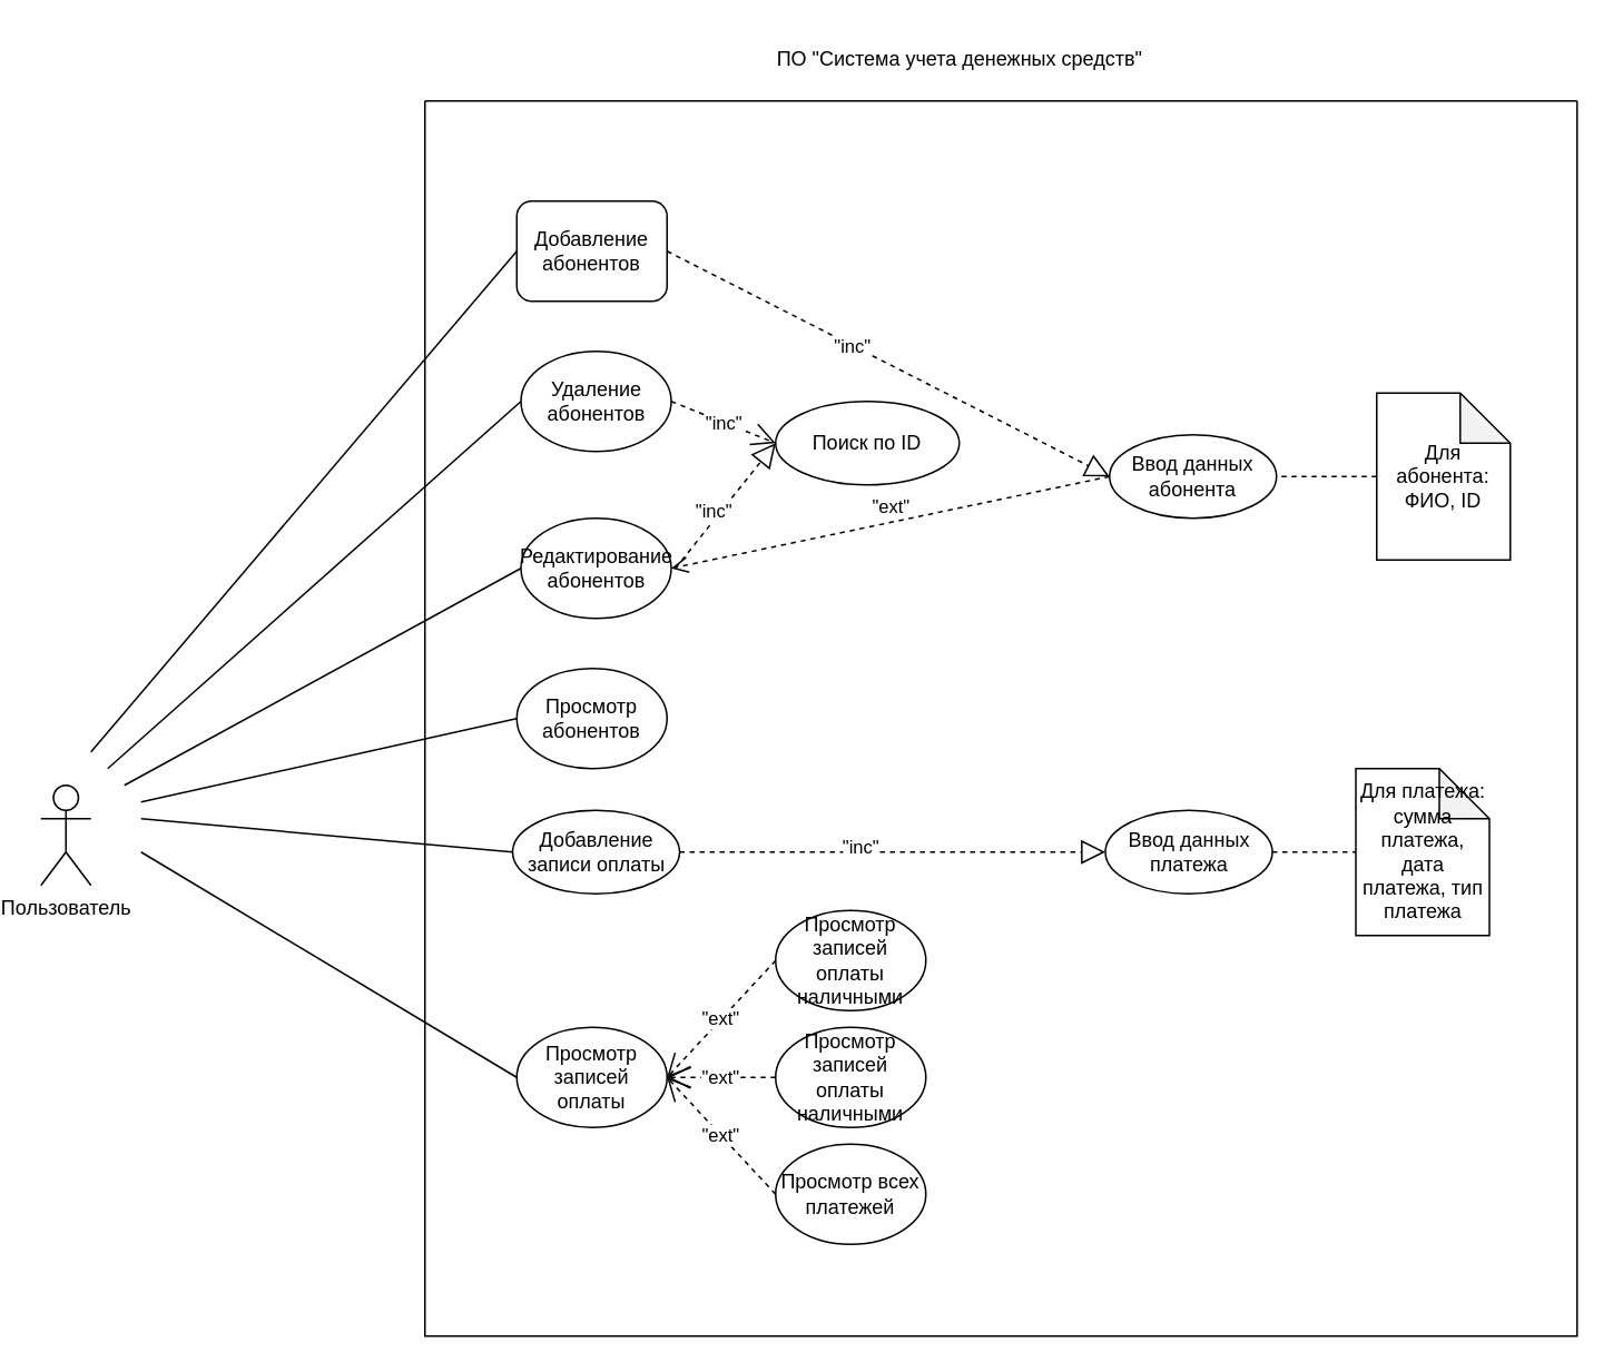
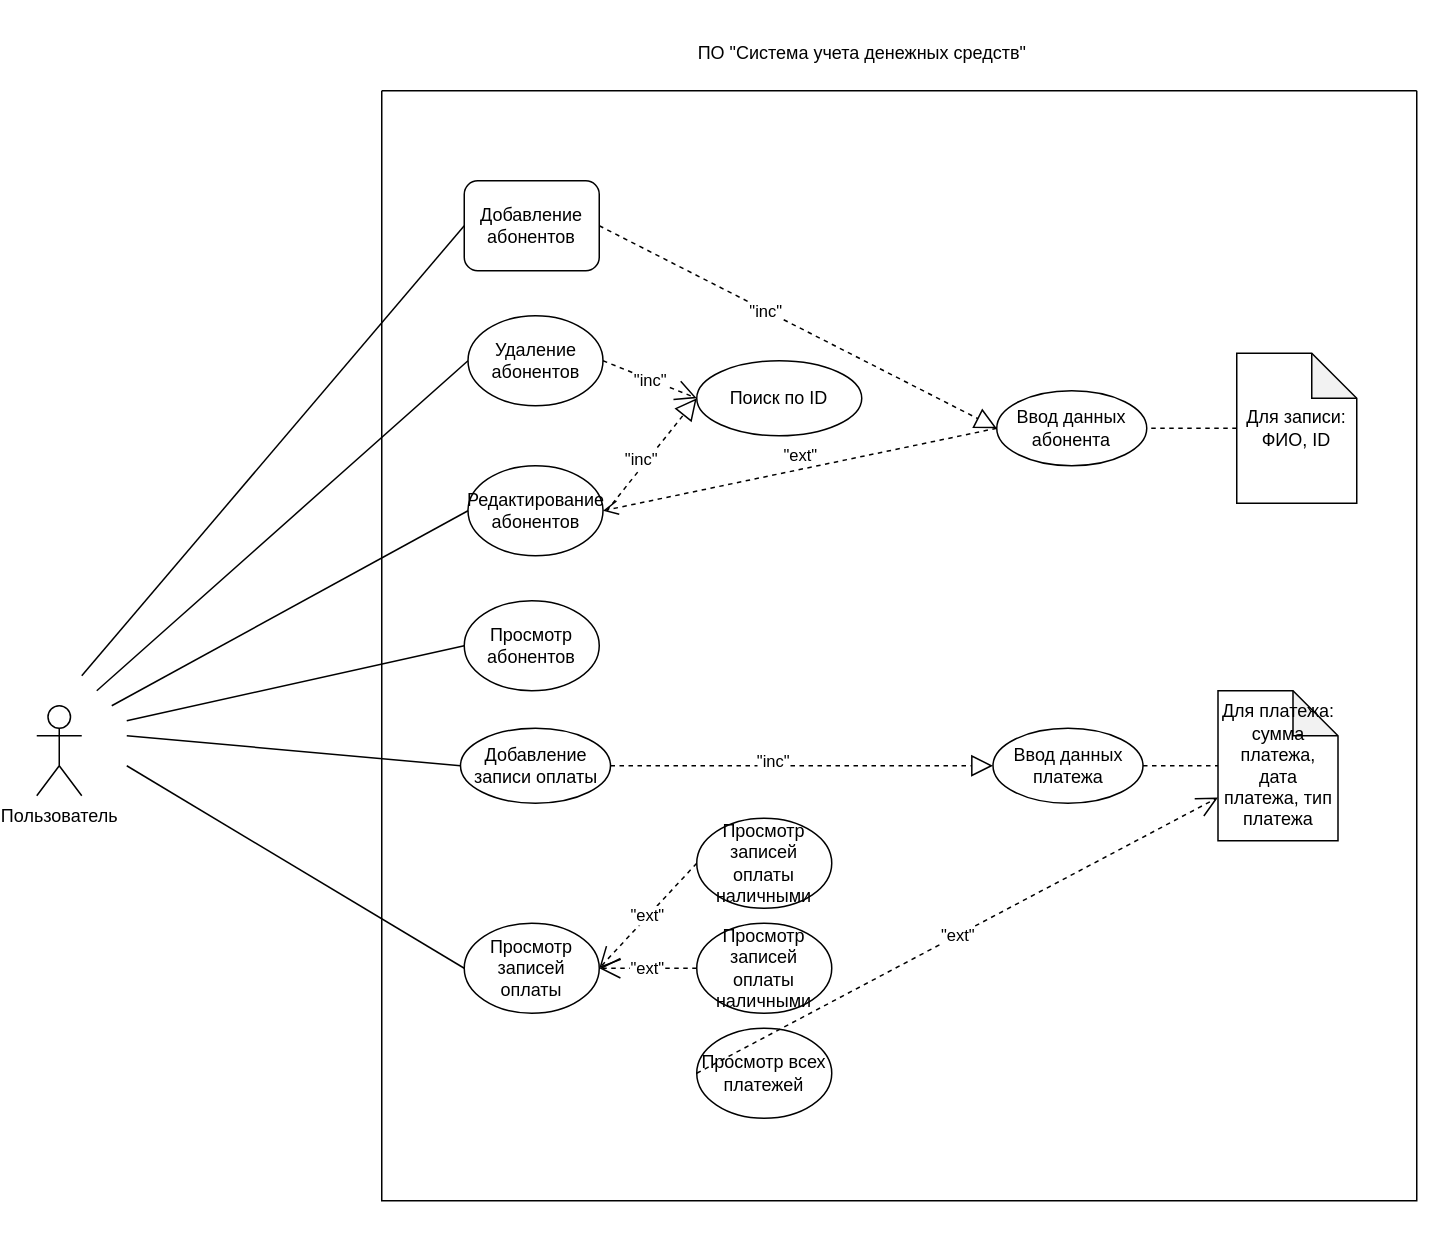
  <mxCell id="0" />
  <mxCell id="1" parent="0" />
  <mxCell id="2" value="Пользователь" style="shape=umlActor;verticalLabelPosition=bottom;verticalAlign=top;html=1;outlineConnect=0;" parent="1" vertex="1"><mxGeometry x="20" y="470" width="30" height="60" as="geometry" /></mxCell>
  <mxCell id="3" value="" style="swimlane;startSize=0;" parent="1" vertex="1"><mxGeometry x="250" y="60" width="690" height="740" as="geometry" /></mxCell>
  <mxCell id="4" value="Добавление абонентов" style="whiteSpace=wrap;html=1;rounded=1;" parent="3" vertex="1"><mxGeometry x="55" y="60" width="90" height="60" as="geometry" /></mxCell>
  <mxCell id="5" value="Удаление абонентов" style="ellipse;whiteSpace=wrap;html=1;" parent="3" vertex="1"><mxGeometry x="57.5" y="150" width="90" height="60" as="geometry" /></mxCell>
  <mxCell id="6" value="Редактирование абонентов" style="ellipse;whiteSpace=wrap;html=1;" parent="3" vertex="1"><mxGeometry x="57.5" y="250" width="90" height="60" as="geometry" /></mxCell>
  <mxCell id="7" value="Просмотр абонентов" style="ellipse;whiteSpace=wrap;html=1;" parent="3" vertex="1"><mxGeometry x="55" y="340" width="90" height="60" as="geometry" /></mxCell>
  <mxCell id="8" value="Просмотр записей оплаты" style="ellipse;whiteSpace=wrap;html=1;" parent="3" vertex="1"><mxGeometry x="55" y="555" width="90" height="60" as="geometry" /></mxCell>
  <mxCell id="9" value="Просмотр всех платежей" style="ellipse;whiteSpace=wrap;html=1;" parent="3" vertex="1"><mxGeometry x="210" y="625" width="90" height="60" as="geometry" /></mxCell>
  <mxCell id="10" value="Просмотр записей оплаты наличными" style="ellipse;whiteSpace=wrap;html=1;" parent="3" vertex="1"><mxGeometry x="210" y="555" width="90" height="60" as="geometry" /></mxCell>
  <mxCell id="11" value="Просмотр записей оплаты наличными" style="ellipse;whiteSpace=wrap;html=1;" parent="3" vertex="1"><mxGeometry x="210" y="485" width="90" height="60" as="geometry" /></mxCell>
  <mxCell id="12" value="&quot;ext&quot;" style="endArrow=open;endFill=1;endSize=12;html=1;rounded=0;entryX=1;entryY=0.5;entryDx=0;entryDy=0;exitX=0;exitY=0.5;exitDx=0;exitDy=0;dashed=1;" parent="3" source="11" target="8" edge="1"><mxGeometry width="160" relative="1" as="geometry"><mxPoint x="100" y="735" as="sourcePoint" /><mxPoint x="260" y="735" as="targetPoint" /></mxGeometry></mxCell>
- <mxCell id="13" value="&quot;ext&quot;" style="endArrow=open;endFill=1;endSize=12;html=1;rounded=0;entryX=1;entryY=0.5;entryDx=0;entryDy=0;exitX=0;exitY=0.5;exitDx=0;exitDy=0;dashed=1;" parent="3" source="9" target="8" edge="1"><mxGeometry width="160" relative="1" as="geometry"><mxPoint x="240" y="405" as="sourcePoint" /><mxPoint x="165" y="455" as="targetPoint" /></mxGeometry></mxCell>
+ <mxCell id="13" value="&quot;ext&quot;" style="endArrow=open;endFill=1;endSize=12;html=1;rounded=0;exitX=0;exitY=0.5;exitDx=0;exitDy=0;dashed=1;" parent="3" source="9" target="28" edge="1"><mxGeometry width="160" relative="1" as="geometry"><mxPoint x="240" y="405" as="sourcePoint" /><mxPoint x="165" y="455" as="targetPoint" /></mxGeometry></mxCell>
  <mxCell id="14" value="&quot;ext&quot;" style="endArrow=open;endFill=1;endSize=12;html=1;rounded=0;exitX=0;exitY=0.5;exitDx=0;exitDy=0;entryX=1;entryY=0.5;entryDx=0;entryDy=0;dashed=1;" parent="3" source="10" target="8" edge="1"><mxGeometry width="160" relative="1" as="geometry"><mxPoint x="230" y="395" as="sourcePoint" /><mxPoint x="150" y="435" as="targetPoint" /></mxGeometry></mxCell>
  <mxCell id="15" value="Поиск по ID" style="ellipse;whiteSpace=wrap;html=1;" parent="3" vertex="1"><mxGeometry x="210" y="180" width="110" height="50" as="geometry" /></mxCell>
  <mxCell id="16" value="&quot;inc&quot;" style="endArrow=open;endSize=12;dashed=1;html=1;rounded=0;exitX=1;exitY=0.5;exitDx=0;exitDy=0;entryX=0;entryY=0.5;entryDx=0;entryDy=0;" parent="3" source="5" target="15" edge="1"><mxGeometry width="160" relative="1" as="geometry"><mxPoint x="145.0" y="175" as="sourcePoint" /><mxPoint x="208" y="210" as="targetPoint" /></mxGeometry></mxCell>
  <mxCell id="17" value="" style="endArrow=block;dashed=1;endFill=0;endSize=12;html=1;rounded=0;entryX=0;entryY=0.5;entryDx=0;entryDy=0;" parent="3" target="15" edge="1"><mxGeometry width="160" relative="1" as="geometry"><mxPoint x="150" y="280" as="sourcePoint" /><mxPoint x="360" y="380" as="targetPoint" /></mxGeometry></mxCell>
  <mxCell id="18" value="&quot;inc&quot;" style="edgeLabel;html=1;align=center;verticalAlign=middle;resizable=0;points=[];" parent="17" vertex="1" connectable="0"><mxGeometry x="-0.156" y="4" relative="1" as="geometry"><mxPoint as="offset" /></mxGeometry></mxCell>
  <mxCell id="19" value="Ввод данных абонента" style="ellipse;whiteSpace=wrap;html=1;" parent="3" vertex="1"><mxGeometry x="410" y="200" width="100" height="50" as="geometry" /></mxCell>
  <mxCell id="20" value="" style="endArrow=block;dashed=1;endFill=0;endSize=12;html=1;rounded=0;entryX=0;entryY=0.5;entryDx=0;entryDy=0;exitX=1;exitY=0.5;exitDx=0;exitDy=0;" parent="3" source="4" target="19" edge="1"><mxGeometry width="160" relative="1" as="geometry"><mxPoint x="170" y="300" as="sourcePoint" /><mxPoint x="330" y="300" as="targetPoint" /></mxGeometry></mxCell>
  <mxCell id="21" value="&quot;inc&quot;" style="edgeLabel;html=1;align=center;verticalAlign=middle;resizable=0;points=[];" parent="20" vertex="1" connectable="0"><mxGeometry x="-0.161" relative="1" as="geometry"><mxPoint x="-1" as="offset" /></mxGeometry></mxCell>
  <mxCell id="22" value="&quot;ext&quot;" style="html=1;verticalAlign=bottom;endArrow=open;dashed=1;endSize=8;curved=0;rounded=0;entryX=1;entryY=0.5;entryDx=0;entryDy=0;exitX=0;exitY=0.5;exitDx=0;exitDy=0;" parent="3" source="19" target="6" edge="1"><mxGeometry relative="1" as="geometry"><mxPoint x="190" y="130" as="sourcePoint" /><mxPoint x="200" y="320" as="targetPoint" /></mxGeometry></mxCell>
- <mxCell id="23" value="Для абонента: ФИО, ID" style="shape=note;whiteSpace=wrap;html=1;backgroundOutline=1;darkOpacity=0.05;" parent="3" vertex="1"><mxGeometry x="570" y="175" width="80" height="100" as="geometry" /></mxCell>
+ <mxCell id="23" value="Для записи: ФИО, ID" style="shape=note;whiteSpace=wrap;html=1;backgroundOutline=1;darkOpacity=0.05;" parent="3" vertex="1"><mxGeometry x="570" y="175" width="80" height="100" as="geometry" /></mxCell>
  <mxCell id="24" value="Ввод данных платежа" style="ellipse;whiteSpace=wrap;html=1;" parent="3" vertex="1"><mxGeometry x="407.5" y="425" width="100" height="50" as="geometry" /></mxCell>
  <mxCell id="25" value="Добавление записи оплаты" style="ellipse;whiteSpace=wrap;html=1;" parent="3" vertex="1"><mxGeometry x="52.5" y="425" width="100" height="50" as="geometry" /></mxCell>
  <mxCell id="26" value="" style="endArrow=block;dashed=1;endFill=0;endSize=12;html=1;rounded=0;entryX=0;entryY=0.5;entryDx=0;entryDy=0;exitX=1;exitY=0.5;exitDx=0;exitDy=0;" parent="3" source="25" target="24" edge="1"><mxGeometry width="160" relative="1" as="geometry"><mxPoint x="297.5" y="405" as="sourcePoint" /><mxPoint x="397.5" y="345" as="targetPoint" /></mxGeometry></mxCell>
  <mxCell id="27" value="&quot;inc&quot;" style="edgeLabel;html=1;align=center;verticalAlign=middle;resizable=0;points=[];" parent="26" vertex="1" connectable="0"><mxGeometry x="-0.156" y="4" relative="1" as="geometry"><mxPoint as="offset" /></mxGeometry></mxCell>
  <mxCell id="28" value="Для платежа: сумма платежа, дата платежа, тип платежа" style="shape=note;whiteSpace=wrap;html=1;backgroundOutline=1;darkOpacity=0.05;" parent="3" vertex="1"><mxGeometry x="557.5" y="400" width="80" height="100" as="geometry" /></mxCell>
  <mxCell id="29" value="" style="endArrow=none;html=1;rounded=0;entryX=1;entryY=0.5;entryDx=0;entryDy=0;exitX=0;exitY=0.5;exitDx=0;exitDy=0;exitPerimeter=0;dashed=1;" parent="3" source="23" target="19" edge="1"><mxGeometry width="50" height="50" relative="1" as="geometry"><mxPoint x="210" y="460" as="sourcePoint" /><mxPoint x="260" y="410" as="targetPoint" /></mxGeometry></mxCell>
  <mxCell id="30" value="" style="endArrow=none;html=1;rounded=0;exitX=0;exitY=0.5;exitDx=0;exitDy=0;" parent="1" source="4" edge="1"><mxGeometry width="50" height="50" relative="1" as="geometry"><mxPoint x="195" y="110" as="sourcePoint" /><mxPoint x="50" y="450" as="targetPoint" /></mxGeometry></mxCell>
  <mxCell id="31" value="" style="endArrow=none;html=1;rounded=0;entryX=0;entryY=0.5;entryDx=0;entryDy=0;" parent="1" target="5" edge="1"><mxGeometry width="50" height="50" relative="1" as="geometry"><mxPoint x="60" y="460" as="sourcePoint" /><mxPoint x="130" y="480" as="targetPoint" /></mxGeometry></mxCell>
  <mxCell id="32" value="" style="endArrow=none;html=1;rounded=0;entryX=0;entryY=0.5;entryDx=0;entryDy=0;" parent="1" target="6" edge="1"><mxGeometry width="50" height="50" relative="1" as="geometry"><mxPoint x="70" y="470" as="sourcePoint" /><mxPoint x="150" y="470" as="targetPoint" /></mxGeometry></mxCell>
  <mxCell id="33" value="" style="endArrow=none;html=1;rounded=0;entryX=0;entryY=0.5;entryDx=0;entryDy=0;" parent="1" target="7" edge="1"><mxGeometry width="50" height="50" relative="1" as="geometry"><mxPoint x="80" y="480" as="sourcePoint" /><mxPoint x="130" y="480" as="targetPoint" /></mxGeometry></mxCell>
  <mxCell id="34" value="" style="endArrow=none;html=1;rounded=0;entryX=0;entryY=0.5;entryDx=0;entryDy=0;" parent="1" target="25" edge="1"><mxGeometry width="50" height="50" relative="1" as="geometry"><mxPoint x="80" y="490" as="sourcePoint" /><mxPoint x="305" y="510" as="targetPoint" /></mxGeometry></mxCell>
  <mxCell id="35" value="" style="endArrow=none;html=1;rounded=0;entryX=0;entryY=0.5;entryDx=0;entryDy=0;" parent="1" target="8" edge="1"><mxGeometry width="50" height="50" relative="1" as="geometry"><mxPoint x="80" y="510" as="sourcePoint" /><mxPoint x="130" y="520" as="targetPoint" /></mxGeometry></mxCell>
  <mxCell id="36" value="" style="endArrow=none;html=1;rounded=0;entryX=0;entryY=0.5;entryDx=0;entryDy=0;entryPerimeter=0;dashed=1;" parent="1" target="28" edge="1"><mxGeometry width="50" height="50" relative="1" as="geometry"><mxPoint x="757.5" y="510" as="sourcePoint" /><mxPoint x="507.5" y="445" as="targetPoint" /></mxGeometry></mxCell>
  <mxCell id="37" value="ПО &quot;Система учета денежных средств&quot;" style="text;html=1;align=center;verticalAlign=middle;resizable=0;points=[];autosize=1;strokeColor=none;fillColor=none;" parent="1" vertex="1"><mxGeometry x="450" y="20" width="240" height="30" as="geometry" /></mxCell>
